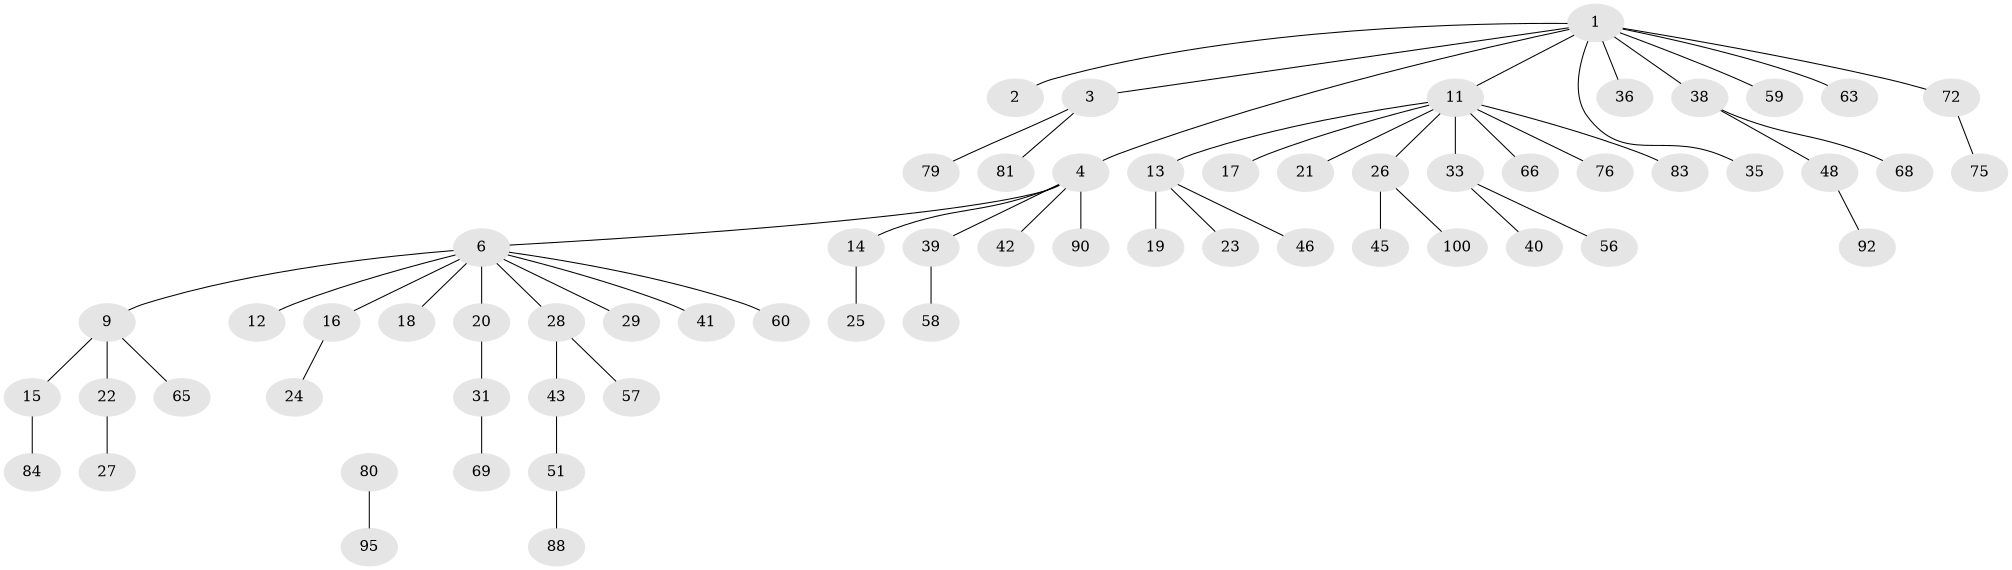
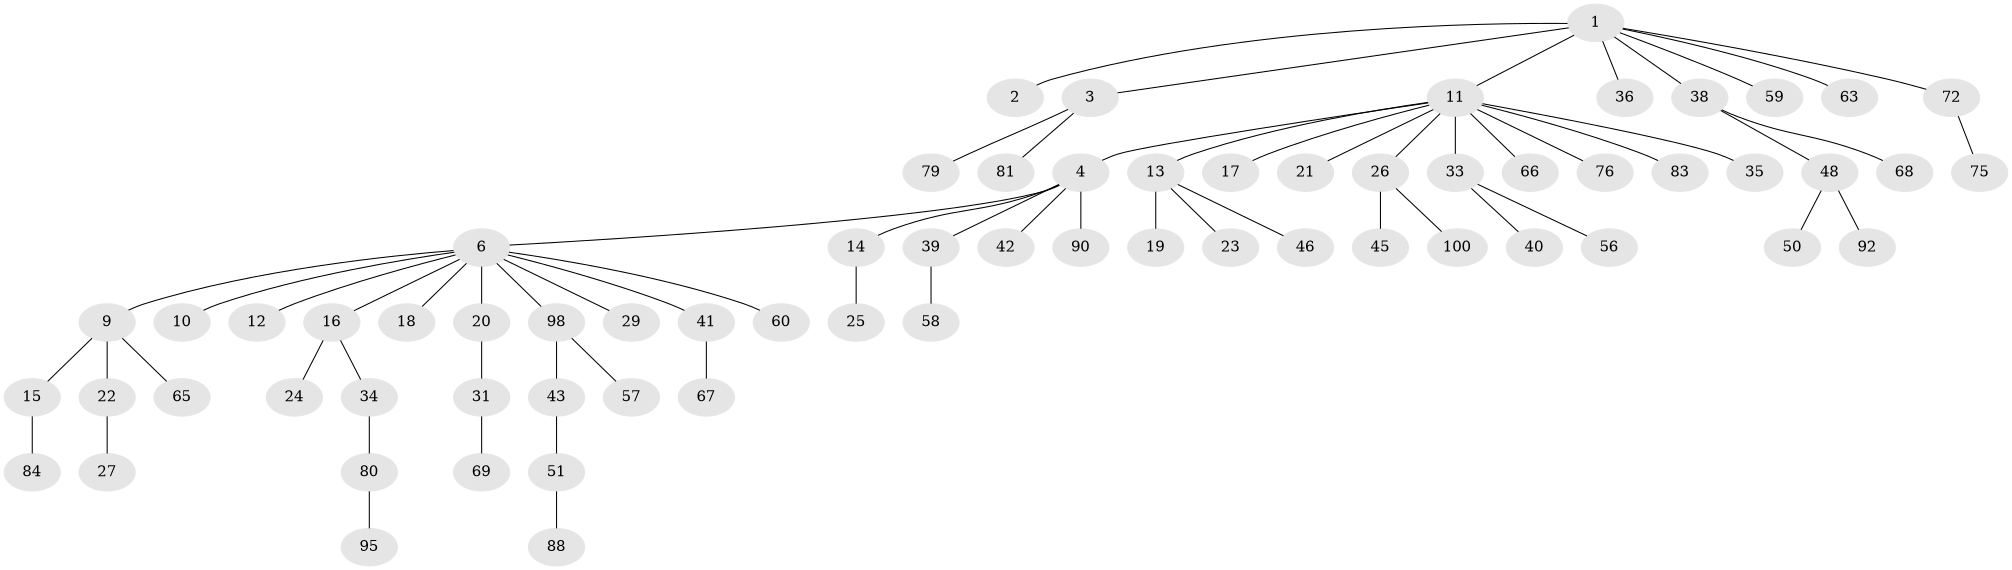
  graph {
    node [color=gray90 style=filled]
    1 [super="+8"]
    2 [super="+77"]
    3 [super="+5"]
    4 [super="+55"]
    11 [super="+64"]
    36
    38 [super="+85"]
    59
    63 [super="+99"]
    72 [super="+91"]
    79
    81
    6 [super="+7"]
    14
    39 [super="+96"]
    42 [super="+74"]
    90
    13 [super="+32"]
    17
    21 [super="+71"]
    26 [super="+89"]
    33
    35 [super="+37"]
    66
    76
    83
    48 [super="+62"]
    68
    75
    9 [super="+70"]
+   10 [super="+94"]
    12
    16 [super="+93"]
    18
    20 [super="+57"]
-   28
+   28 [label=98]
    29 [super="+73"]
    41 [super="+58"]
    60
    25 [super="+30"]
    n41 [label=58]
    15 [super="+49"]
    22
    65
    24
+   34
    31 [super="+87"]
    43 [super="+44"]
    n49 [label=57]
+   67
    84
    27 [super="+52"]
    19 [super="+54"]
    23
    46 [super="+53"]
    45 [super="+86"]
    100
    40 [super="+97"]
    56
    80 [super="+82"]
    69 [super="+78"]
    51 [super="+61"]
    95
+   50
    92
    88
    1 -- 2
    1 -- 3
-   1 -- 4
+   11 -- 4
    1 -- 11
    1 -- 36
    1 -- 38
    1 -- 59
    1 -- 63
    1 -- 72
    3 -- 79
    3 -- 81
    4 -- 6
    4 -- 14
    4 -- 39
    4 -- 42
    4 -- 90
    11 -- 13
    11 -- 17
    11 -- 21
    11 -- 26
    11 -- 33
-   1 -- 35
+   11 -- 35
    11 -- 66
    11 -- 76
    11 -- 83
    38 -- 48
    38 -- 68
    72 -- 75
    6 -- 9
+   6 -- 10
    6 -- 12
    6 -- 16
    6 -- 18
    6 -- 20
    6 -- 28
    6 -- 29
    6 -- 41
    6 -- 60
    14 -- 25
    39 -- n41
    13 -- 19
    13 -- 23
    13 -- 46
    26 -- 45
    26 -- 100
    33 -- 40
    33 -- 56
+   48 -- 50
    48 -- 92
    9 -- 15
    9 -- 22
    9 -- 65
    16 -- 24
+   16 -- 34
    20 -- 31
    28 -- 43
    28 -- n49
+   41 -- 67
    15 -- 84
    22 -- 27
+   34 -- 80
    31 -- 69
    43 -- 51
    80 -- 95
    51 -- 88
  }
